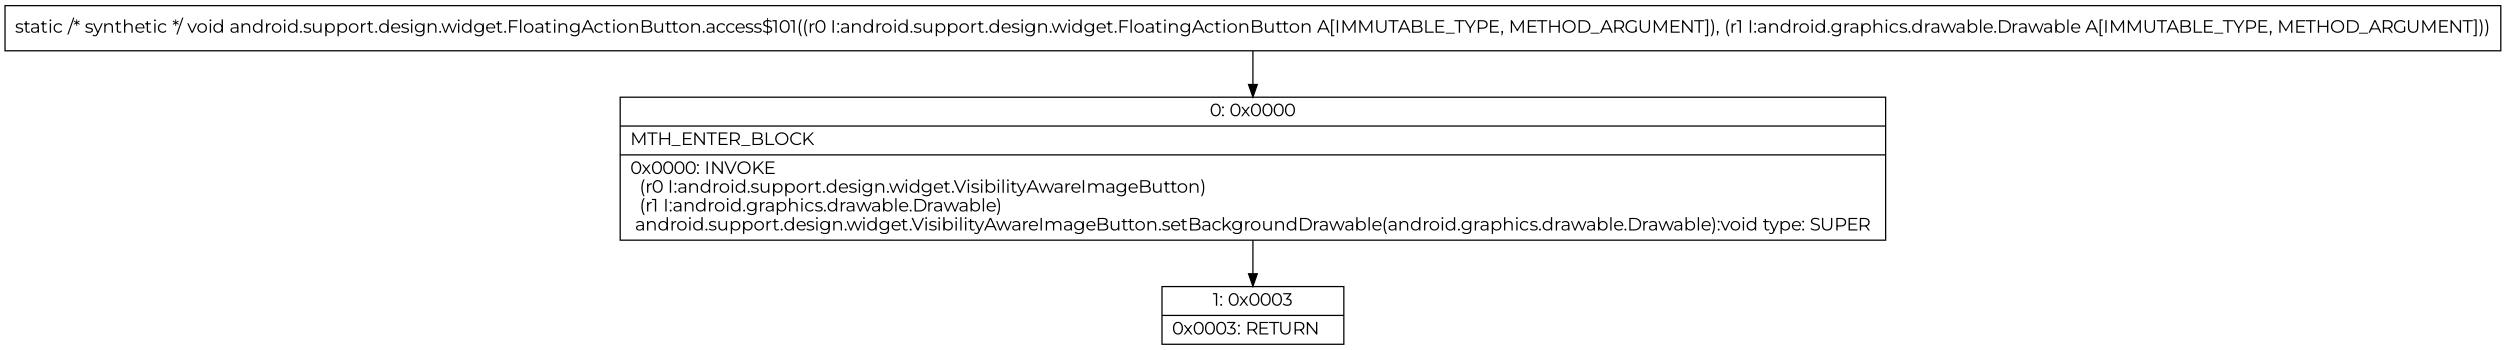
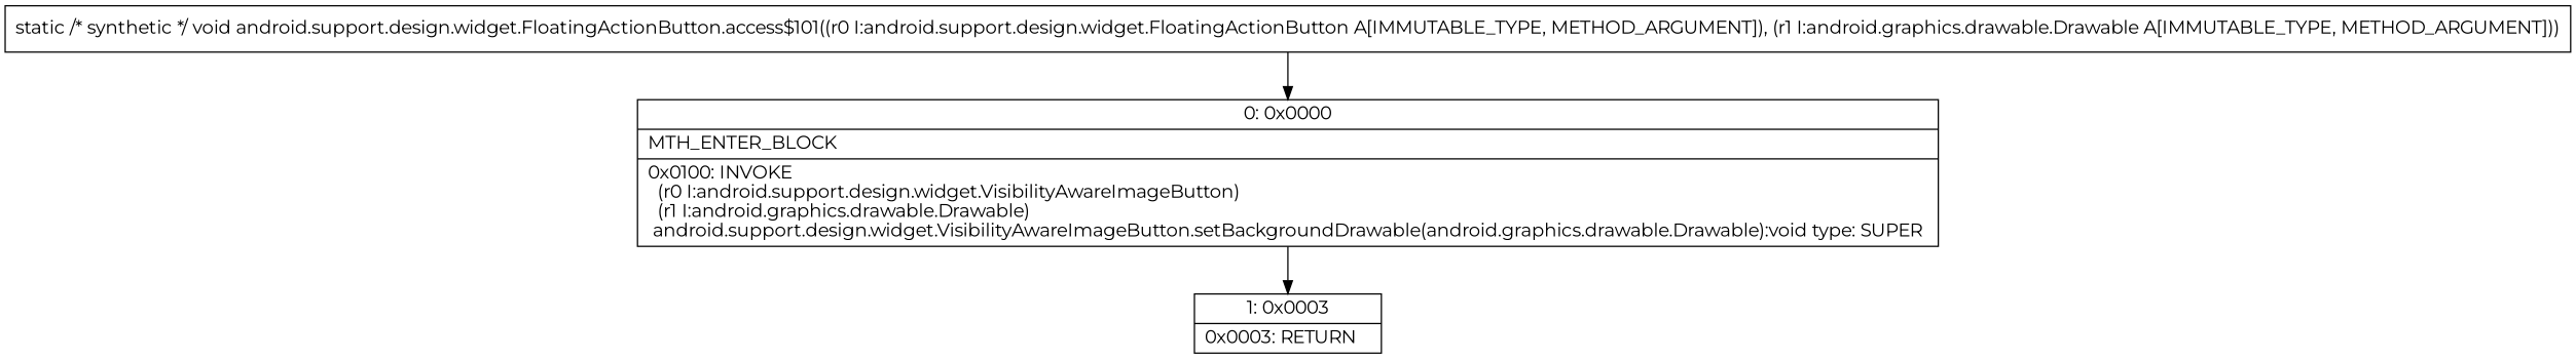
  digraph {
    fontname=Montserrat
    node [shape=record fontname=Montserrat]
    edge [fontname=Montserrat]
-   n1 [label="{0\:\ 0x0000|MTH_ENTER_BLOCK\l|0x0000: INVOKE  \l  (r0 I:android.support.design.widget.VisibilityAwareImageButton)\l  (r1 I:android.graphics.drawable.Drawable)\l android.support.design.widget.VisibilityAwareImageButton.setBackgroundDrawable(android.graphics.drawable.Drawable):void type: SUPER \l}"]
+   n1 [label="{0\:\ 0x0000|MTH_ENTER_BLOCK\l|0x0100: INVOKE  \l  (r0 I:android.support.design.widget.VisibilityAwareImageButton)\l  (r1 I:android.graphics.drawable.Drawable)\l android.support.design.widget.VisibilityAwareImageButton.setBackgroundDrawable(android.graphics.drawable.Drawable):void type: SUPER \l}"]
    n2 [label="{1\:\ 0x0003|0x0003: RETURN   \l}"]
    n3 [label="{static \/* synthetic *\/ void android.support.design.widget.FloatingActionButton.access$101((r0 I:android.support.design.widget.FloatingActionButton A[IMMUTABLE_TYPE, METHOD_ARGUMENT]), (r1 I:android.graphics.drawable.Drawable A[IMMUTABLE_TYPE, METHOD_ARGUMENT])) }"]
    n1 -> n2
    n3 -> n1
  }
